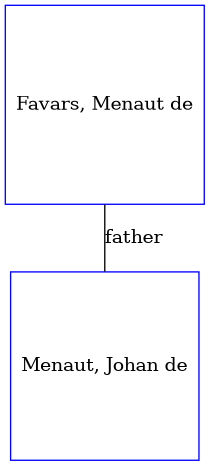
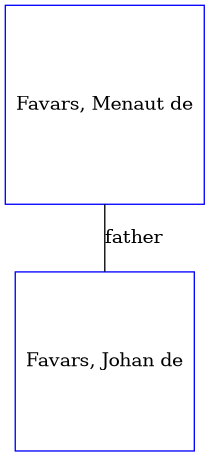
  digraph {
    node [color=blue regular=1 shape=box]
    n1 [label="Favars, Menaut de"]
-   n2 [label="Menaut, Johan de"]
+   n2 [label="Favars, Johan de"]
    n1 -> n2 [arrowsize=0.0 dir=none label=father]
  }
